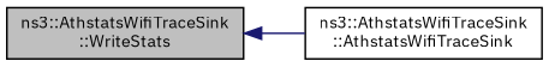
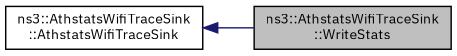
  digraph {
    rankdir=LR
    fontname="IBM Plex Sans"
    node [color=black fontname="IBM Plex Sans" fontsize=10 shape=record style=filled]
    n1 [fillcolor=grey75 fontcolor=black height=0.2 label="ns3::AthstatsWifiTraceSink\l::WriteStats" width=0.4]
    n2 [fillcolor=white height=0.2 label="ns3::AthstatsWifiTraceSink\l::AthstatsWifiTraceSink" width=0.4]
-   n1 -> n2 [color=midnightblue dir=back fontname="IBM Plex Sans" fontsize=10 labelfontname=Helvetica labelfontsize=10 style=solid]
+   n2 -> n1 [color=midnightblue dir=back fontname="IBM Plex Sans" fontsize=10 labelfontname=Helvetica labelfontsize=10 style=solid]
  }
